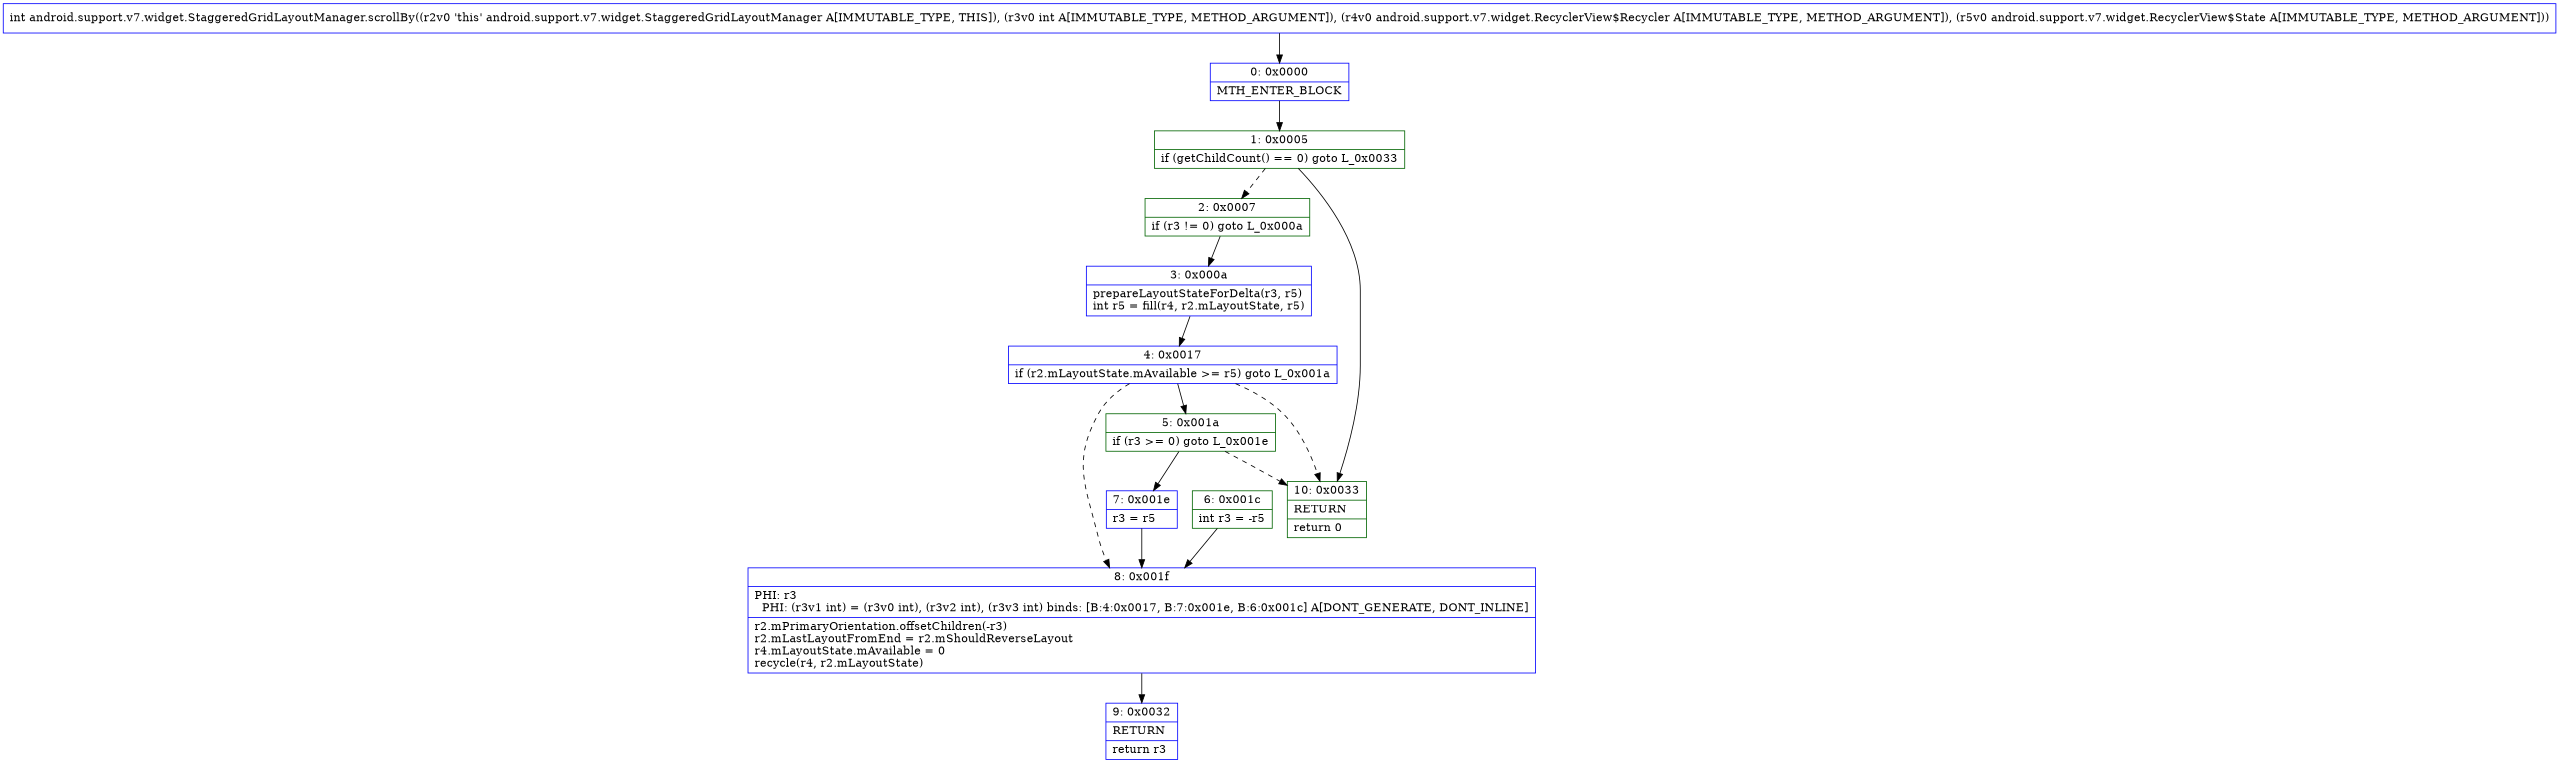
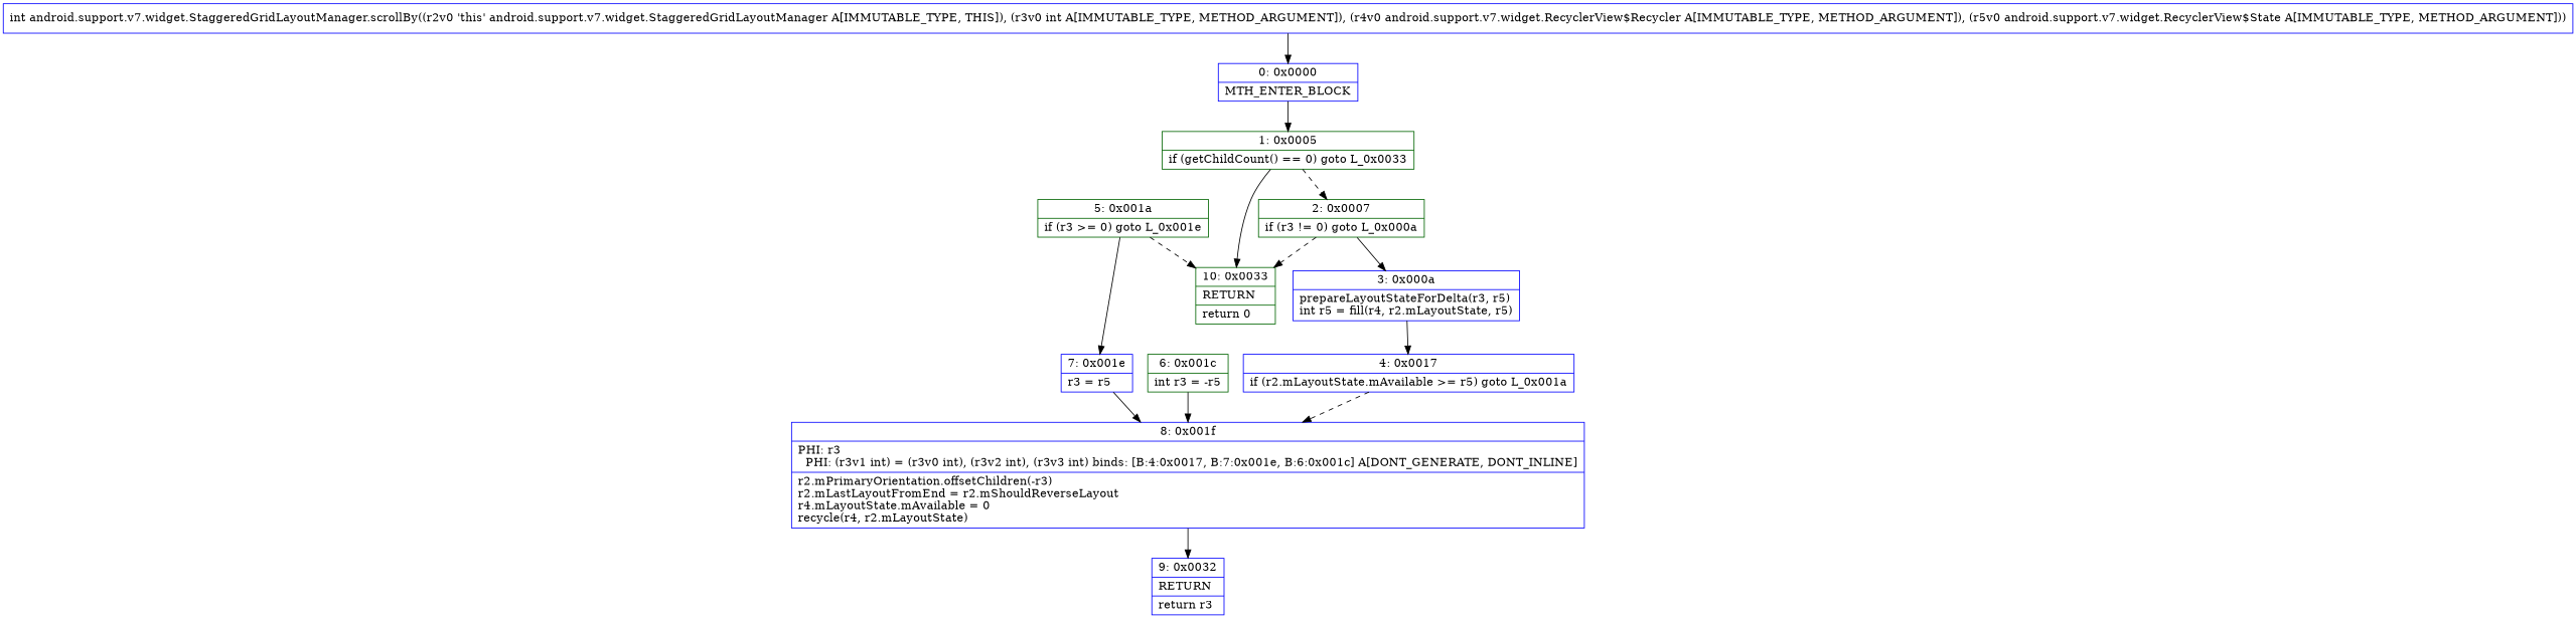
  digraph {
    node [color=blue shape=record]
    n1 [label="{0\:\ 0x0000|MTH_ENTER_BLOCK\l}"]
    n2 [color=darkgreen label="{1\:\ 0x0005|if (getChildCount() == 0) goto L_0x0033\l}"]
    n3 [color=darkgreen label="{2\:\ 0x0007|if (r3 != 0) goto L_0x000a\l}"]
    n4 [color=darkgreen label="{10\:\ 0x0033|RETURN\l|return 0\l}"]
    n5 [label="{3\:\ 0x000a|prepareLayoutStateForDelta(r3, r5)\lint r5 = fill(r4, r2.mLayoutState, r5)\l}"]
    n6 [label="{4\:\ 0x0017|if (r2.mLayoutState.mAvailable \>= r5) goto L_0x001a\l}"]
    n7 [color=darkgreen label="{5\:\ 0x001a|if (r3 \>= 0) goto L_0x001e\l}"]
    n8 [label="{8\:\ 0x001f|PHI: r3 \l  PHI: (r3v1 int) = (r3v0 int), (r3v2 int), (r3v3 int) binds: [B:4:0x0017, B:7:0x001e, B:6:0x001c] A[DONT_GENERATE, DONT_INLINE]\l|r2.mPrimaryOrientation.offsetChildren(\-r3)\lr2.mLastLayoutFromEnd = r2.mShouldReverseLayout\lr4.mLayoutState.mAvailable = 0\lrecycle(r4, r2.mLayoutState)\l}"]
    n9 [label="{7\:\ 0x001e|r3 = r5\l}"]
    n10 [label="{9\:\ 0x0032|RETURN\l|return r3\l}"]
    n11 [color=darkgreen label="{6\:\ 0x001c|int r3 = \-r5\l}"]
    n12 [label="{int android.support.v7.widget.StaggeredGridLayoutManager.scrollBy((r2v0 'this' android.support.v7.widget.StaggeredGridLayoutManager A[IMMUTABLE_TYPE, THIS]), (r3v0 int A[IMMUTABLE_TYPE, METHOD_ARGUMENT]), (r4v0 android.support.v7.widget.RecyclerView$Recycler A[IMMUTABLE_TYPE, METHOD_ARGUMENT]), (r5v0 android.support.v7.widget.RecyclerView$State A[IMMUTABLE_TYPE, METHOD_ARGUMENT])) }"]
    n1 -> n2
    n2 -> n3 [style=dashed]
    n2 -> n4
-   n6 -> n4 [style=dashed]
+   n3 -> n4 [style=dashed]
    n3 -> n5
    n5 -> n6
-   n6 -> n7
    n6 -> n8 [style=dashed]
    n7 -> n4 [style=dashed]
    n7 -> n9
    n8 -> n10
    n9 -> n8
    n11 -> n8
    n12 -> n1
  }
